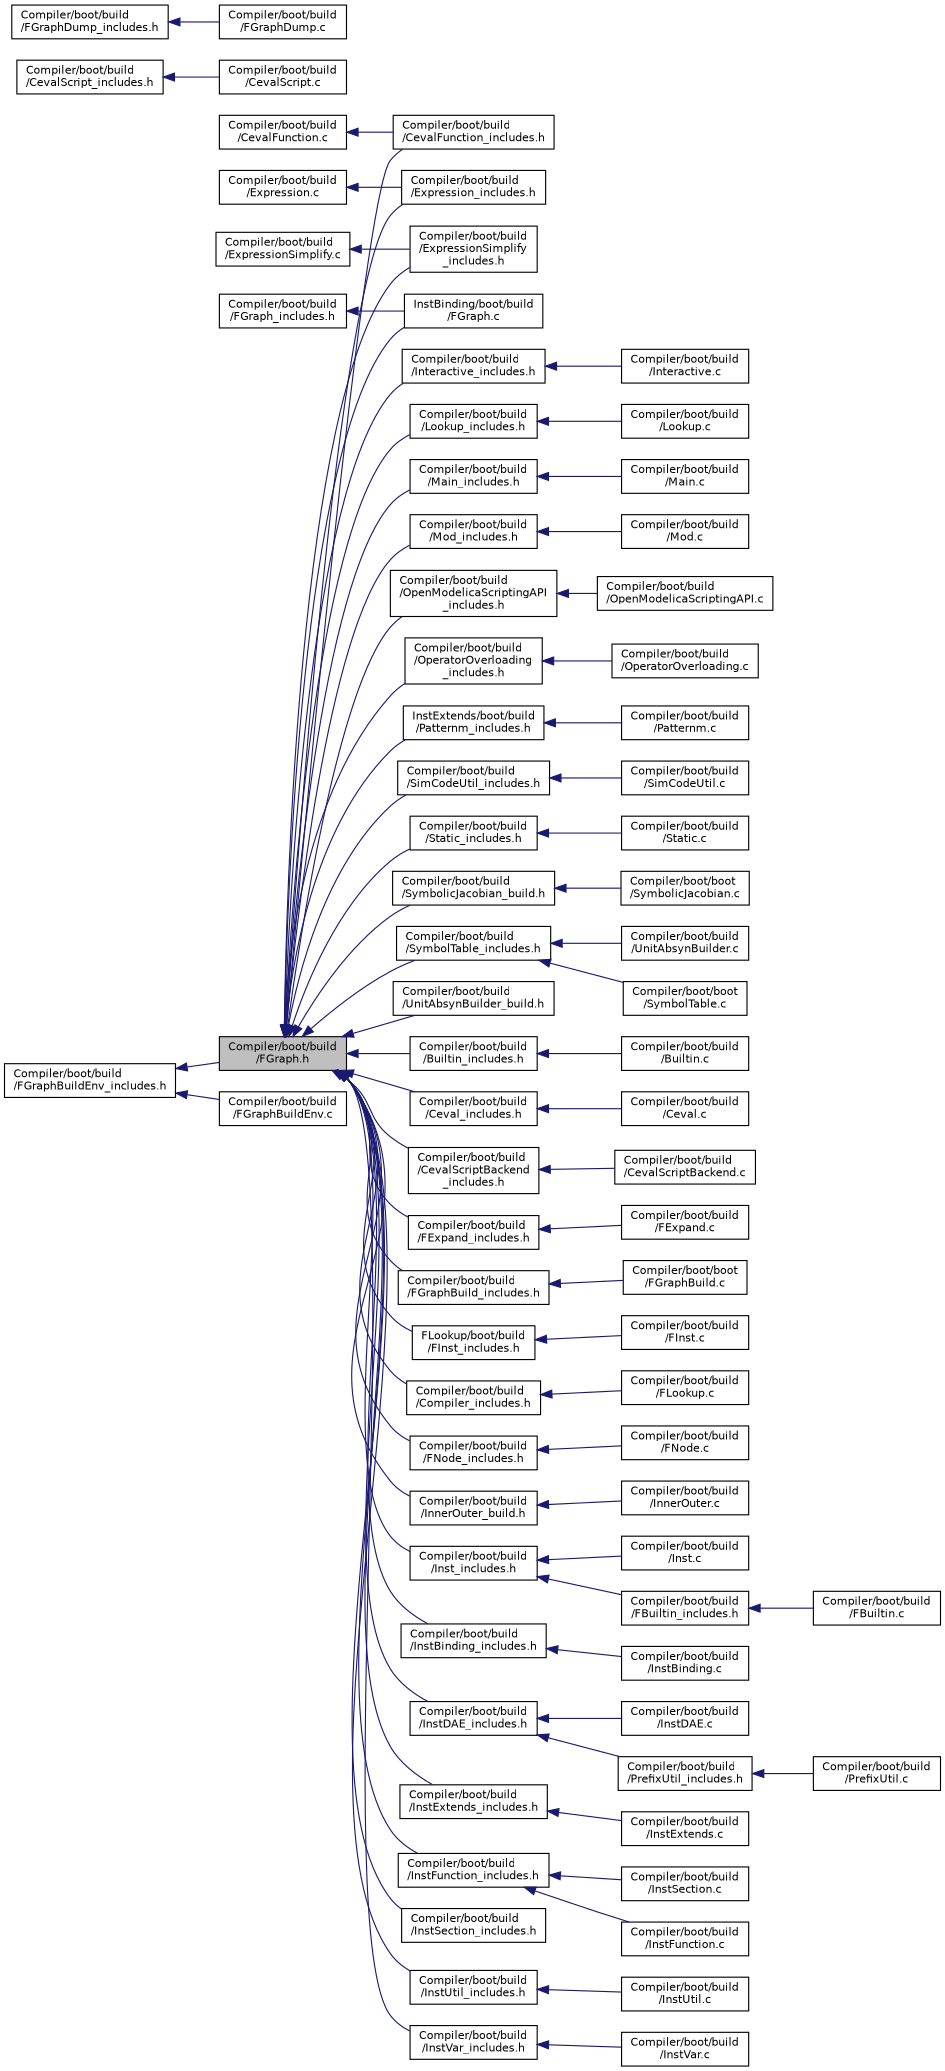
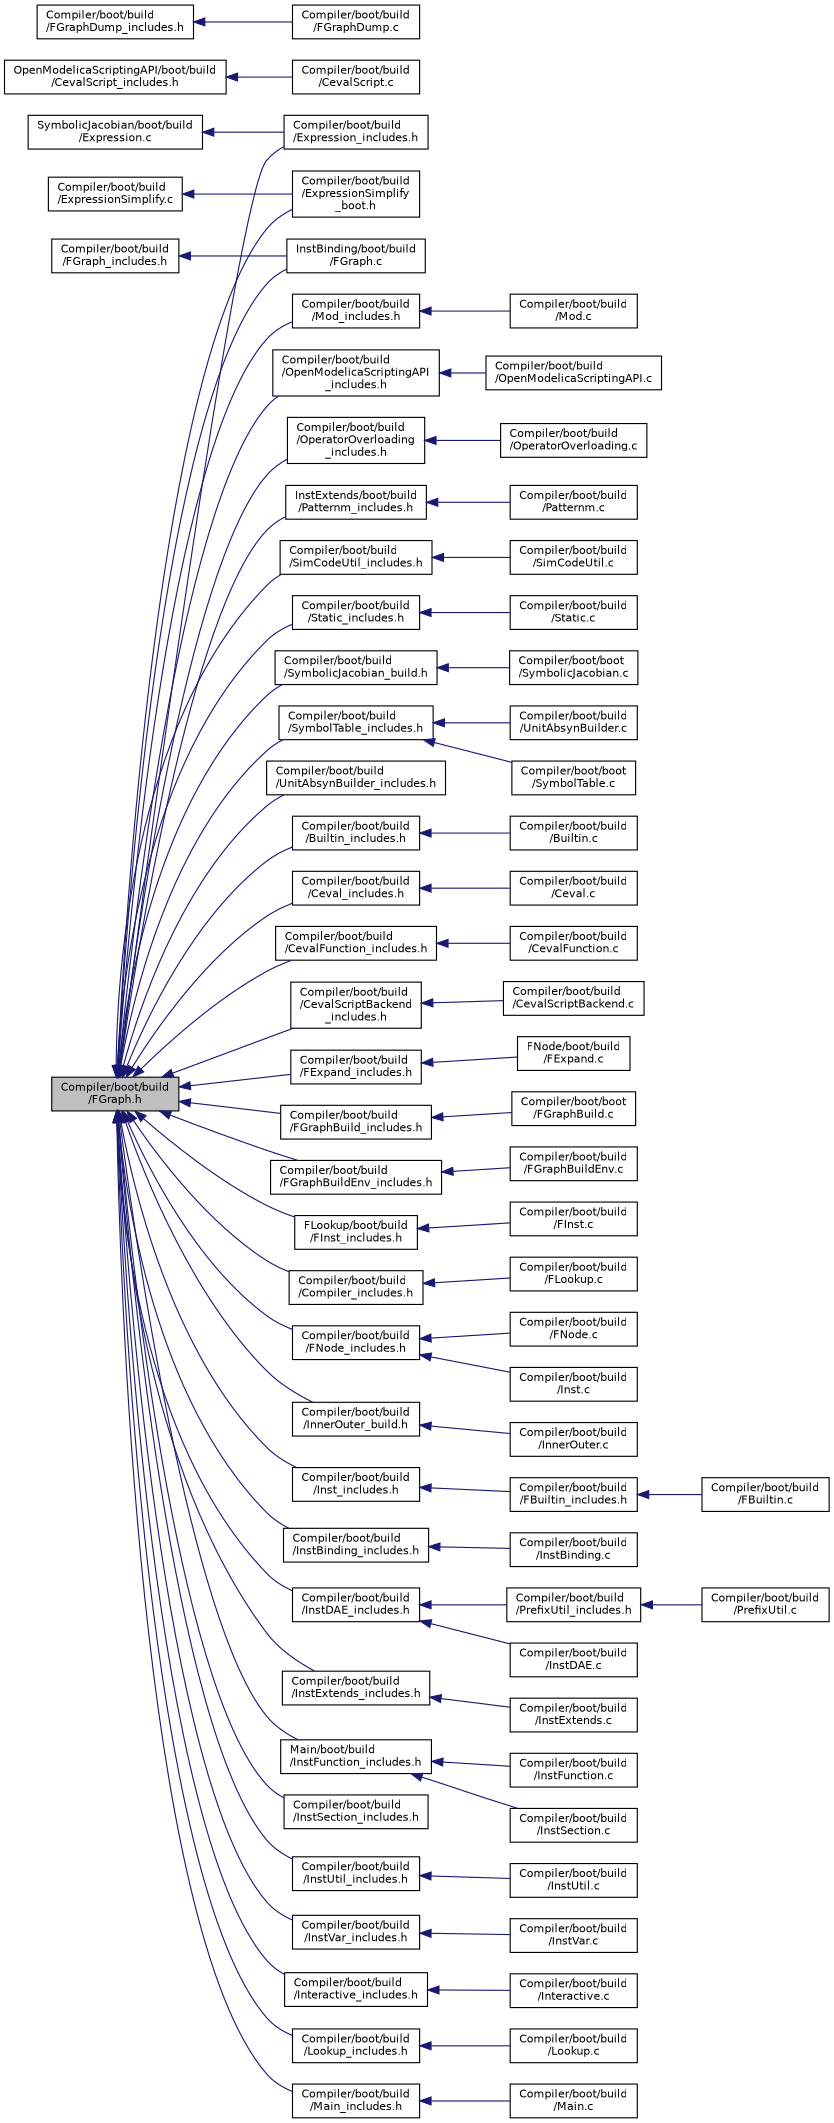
  digraph {
    rankdir=LR
    node [color=black fillcolor=white fontname=Helvetica fontsize=10 shape=record style=filled]
    edge [color=midnightblue dir=back fontname=Helvetica fontsize=10 labelfontname=Helvetica labelfontsize=10 style=solid]
    n1 [fillcolor=grey75 fontcolor=black height=0.2 label="Compiler/boot/build\l/FGraph.h" width=0.4]
    n2 [height=0.2 label="Compiler/boot/build\l/Builtin_includes.h" width=0.4]
    n3 [height=0.2 label="Compiler/boot/build\l/Ceval_includes.h" width=0.4]
    n4 [height=0.2 label="Compiler/boot/build\l/CevalFunction_includes.h" width=0.4]
    n5 [height=0.2 label="Compiler/boot/build\l/CevalScriptBackend\l_includes.h" width=0.4]
    n6 [height=0.2 label="Compiler/boot/build\l/Expression_includes.h" width=0.4]
-   n7 [height=0.2 label="Compiler/boot/build\l/ExpressionSimplify\l_includes.h" width=0.4]
+   n7 [height=0.2 label="Compiler/boot/build\l/ExpressionSimplify\l_boot.h" width=0.4]
    n8 [height=0.2 label="Compiler/boot/build\l/FExpand_includes.h" width=0.4]
    n9 [height=0.2 label="InstBinding/boot/build\l/FGraph.c" width=0.4]
    n10 [height=0.2 label="Compiler/boot/build\l/FGraphBuild_includes.h" width=0.4]
    n11 [height=0.2 label="Compiler/boot/build\l/FGraphBuildEnv_includes.h" width=0.4]
    n12 [height=0.2 label="FLookup/boot/build\l/FInst_includes.h" width=0.4]
    n13 [height=0.2 label="Compiler/boot/build\l/Compiler_includes.h" width=0.4]
    n14 [height=0.2 label="Compiler/boot/build\l/FNode_includes.h" width=0.4]
    n15 [height=0.2 label="Compiler/boot/build\l/InnerOuter_build.h" width=0.4]
    n16 [height=0.2 label="Compiler/boot/build\l/Inst_includes.h" width=0.4]
    n17 [height=0.2 label="Compiler/boot/build\l/InstBinding_includes.h" width=0.4]
    n18 [height=0.2 label="Compiler/boot/build\l/InstDAE_includes.h" width=0.4]
    n19 [height=0.2 label="Compiler/boot/build\l/InstExtends_includes.h" width=0.4]
-   n20 [height=0.2 label="Compiler/boot/build\l/InstFunction_includes.h" width=0.4]
+   n20 [height=0.2 label="Main/boot/build\l/InstFunction_includes.h" width=0.4]
    n21 [height=0.2 label="Compiler/boot/build\l/InstSection_includes.h" width=0.4]
    n22 [height=0.2 label="Compiler/boot/build\l/InstUtil_includes.h" width=0.4]
    n23 [height=0.2 label="Compiler/boot/build\l/InstVar_includes.h" width=0.4]
    n24 [height=0.2 label="Compiler/boot/build\l/Interactive_includes.h" width=0.4]
    n25 [height=0.2 label="Compiler/boot/build\l/Lookup_includes.h" width=0.4]
    n26 [height=0.2 label="Compiler/boot/build\l/Main_includes.h" width=0.4]
    n27 [height=0.2 label="Compiler/boot/build\l/Mod_includes.h" width=0.4]
    n28 [height=0.2 label="Compiler/boot/build\l/OpenModelicaScriptingAPI\l_includes.h" width=0.4]
    n29 [height=0.2 label="Compiler/boot/build\l/OperatorOverloading\l_includes.h" width=0.4]
    n30 [height=0.2 label="InstExtends/boot/build\l/Patternm_includes.h" width=0.4]
    n31 [height=0.2 label="Compiler/boot/build\l/SimCodeUtil_includes.h" width=0.4]
    n32 [height=0.2 label="Compiler/boot/build\l/Static_includes.h" width=0.4]
    n33 [height=0.2 label="Compiler/boot/build\l/SymbolicJacobian_build.h" width=0.4]
    n34 [height=0.2 label="Compiler/boot/build\l/SymbolTable_includes.h" width=0.4]
-   n35 [height=0.2 label="Compiler/boot/build\l/UnitAbsynBuilder_build.h" width=0.4]
+   n35 [height=0.2 label="Compiler/boot/build\l/UnitAbsynBuilder_includes.h" width=0.4]
    n36 [height=0.2 label="Compiler/boot/build\l/Builtin.c" width=0.4]
    n37 [height=0.2 label="Compiler/boot/build\l/Ceval.c" width=0.4]
    n38 [height=0.2 label="Compiler/boot/build\l/CevalFunction.c" width=0.4]
-   n39 [height=0.2 label="Compiler/boot/build\l/CevalScript_includes.h" width=0.4]
+   n39 [height=0.2 label="OpenModelicaScriptingAPI/boot/build\l/CevalScript_includes.h" width=0.4]
    n40 [height=0.2 label="Compiler/boot/build\l/CevalScript.c" width=0.4]
    n41 [height=0.2 label="Compiler/boot/build\l/CevalScriptBackend.c" width=0.4]
    n42 [height=0.2 label="Compiler/boot/build\l/FBuiltin_includes.h" width=0.4]
    n43 [height=0.2 label="Compiler/boot/build\l/FBuiltin.c" width=0.4]
-   n44 [height=0.2 label="Compiler/boot/build\l/FExpand.c" width=0.4]
+   n44 [height=0.2 label="FNode/boot/build\l/FExpand.c" width=0.4]
    n45 [height=0.2 label="Compiler/boot/build\l/FGraph_includes.h" width=0.4]
    n46 [height=0.2 label="Compiler/boot/boot\l/FGraphBuild.c" width=0.4]
    n47 [height=0.2 label="Compiler/boot/build\l/FGraphBuildEnv.c" width=0.4]
    n48 [height=0.2 label="Compiler/boot/build\l/FGraphDump_includes.h" width=0.4]
    n49 [height=0.2 label="Compiler/boot/build\l/FGraphDump.c" width=0.4]
    n50 [height=0.2 label="Compiler/boot/build\l/FInst.c" width=0.4]
    n51 [height=0.2 label="Compiler/boot/build\l/FLookup.c" width=0.4]
    n52 [height=0.2 label="Compiler/boot/build\l/FNode.c" width=0.4]
    n53 [height=0.2 label="Compiler/boot/build\l/InnerOuter.c" width=0.4]
    n54 [height=0.2 label="Compiler/boot/build\l/Inst.c" width=0.4]
    n55 [height=0.2 label="Compiler/boot/build\l/InstBinding.c" width=0.4]
    n56 [height=0.2 label="Compiler/boot/build\l/PrefixUtil_includes.h" width=0.4]
    n57 [height=0.2 label="Compiler/boot/build\l/InstDAE.c" width=0.4]
    n58 [height=0.2 label="Compiler/boot/build\l/InstExtends.c" width=0.4]
    n59 [height=0.2 label="Compiler/boot/build\l/InstFunction.c" width=0.4]
    n60 [height=0.2 label="Compiler/boot/build\l/InstSection.c" width=0.4]
    n61 [height=0.2 label="Compiler/boot/build\l/InstUtil.c" width=0.4]
    n62 [height=0.2 label="Compiler/boot/build\l/InstVar.c" width=0.4]
    n63 [height=0.2 label="Compiler/boot/build\l/Interactive.c" width=0.4]
    n64 [height=0.2 label="Compiler/boot/build\l/Lookup.c" width=0.4]
    n65 [height=0.2 label="Compiler/boot/build\l/Main.c" width=0.4]
    n66 [height=0.2 label="Compiler/boot/build\l/Mod.c" width=0.4]
    n67 [height=0.2 label="Compiler/boot/build\l/OpenModelicaScriptingAPI.c" width=0.4]
    n68 [height=0.2 label="Compiler/boot/build\l/OperatorOverloading.c" width=0.4]
    n69 [height=0.2 label="Compiler/boot/build\l/Patternm.c" width=0.4]
    n70 [height=0.2 label="Compiler/boot/build\l/PrefixUtil.c" width=0.4]
    n71 [height=0.2 label="Compiler/boot/build\l/SimCodeUtil.c" width=0.4]
    n72 [height=0.2 label="Compiler/boot/build\l/Static.c" width=0.4]
    n73 [height=0.2 label="Compiler/boot/boot\l/SymbolicJacobian.c" width=0.4]
    n74 [height=0.2 label="Compiler/boot/boot\l/SymbolTable.c" width=0.4]
    n75 [height=0.2 label="Compiler/boot/build\l/UnitAbsynBuilder.c" width=0.4]
-   n76 [height=0.2 label="Compiler/boot/build\l/Expression.c" width=0.4]
+   n76 [height=0.2 label="SymbolicJacobian/boot/build\l/Expression.c" width=0.4]
    n77 [height=0.2 label="Compiler/boot/build\l/ExpressionSimplify.c" width=0.4]
    n1 -> n2
    n1 -> n3
    n1 -> n4
    n1 -> n5
    n1 -> n6
    n1 -> n7
    n1 -> n8
    n1 -> n9
    n1 -> n10
-   n11 -> n1
+   n1 -> n11
    n1 -> n12
    n1 -> n13
    n1 -> n14
    n1 -> n15
    n1 -> n16
    n1 -> n17
    n1 -> n18
    n1 -> n19
    n1 -> n20
    n1 -> n21
    n1 -> n22
    n1 -> n23
    n1 -> n24
    n1 -> n25
    n1 -> n26
    n1 -> n27
    n1 -> n28
    n1 -> n29
    n1 -> n30
    n1 -> n31
    n1 -> n32
    n1 -> n33
    n1 -> n34
    n1 -> n35
    n2 -> n36
    n3 -> n37
-   n38 -> n4
+   n4 -> n38
    n5 -> n41
    n8 -> n44
    n10 -> n46
    n11 -> n47
    n12 -> n50
    n13 -> n51
    n14 -> n52
    n15 -> n53
    n16 -> n42
-   n16 -> n54
+   n14 -> n54
    n17 -> n55
    n18 -> n56
    n18 -> n57
    n19 -> n58
    n20 -> n59
    n20 -> n60
    n22 -> n61
    n23 -> n62
    n24 -> n63
    n25 -> n64
    n26 -> n65
    n27 -> n66
    n28 -> n67
    n29 -> n68
    n30 -> n69
    n31 -> n71
    n32 -> n72
    n33 -> n73
    n34 -> n74
    n34 -> n75
    n39 -> n40
    n42 -> n43
    n45 -> n9
    n48 -> n49
    n56 -> n70
    n76 -> n6
    n77 -> n7
  }
